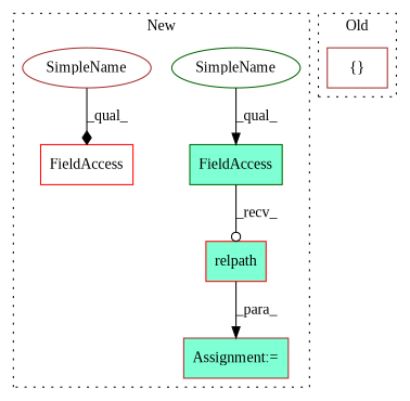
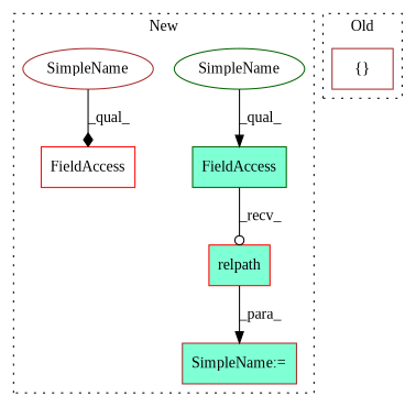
  digraph {
    fontname="Liberation Serif"
    node [a=22 l=7 s=3245 shape=box style=filled fillcolor=white color=brown fontname="Liberation Serif"]
    edge [arrowhead=normal fontname="Liberation Serif"]
    n1 [a=32 l="8,1" label=relpath s="3253,3327" fillcolor=aquamarine color=red]
    n2 [label=FieldAccess fillcolor=aquamarine color=darkgreen]
-   n3 [a=7 l=1 label="Assignment:=" s=3244 fillcolor=aquamarine]
+   n3 [a=7 l=1 label="SimpleName:=" s=3244 fillcolor=aquamarine]
    n4 [label=FieldAccess s=3410 color=red]
    n5 [a=42 l=2 label=SimpleName shape=ellipse color=darkgreen]
    n6 [a=42 l=2 label=SimpleName s=3410 shape=ellipse]
    n7 [a=4 l="1,1" label="{}" s="925,985"]
    subgraph cluster_1 {
      label=New
      style=dotted
      n1
      n2
      n3
      n4
      n5
      n6
    }
    subgraph cluster_2 {
      label=Old
      style=dotted
      n7
    }
    n1 -> n3 [label=_para_]
    n2 -> n1 [label=_recv_ arrowhead=odot]
    n5 -> n2 [label=_qual_]
    n6 -> n4 [label=_qual_ arrowhead=diamond]
  }
